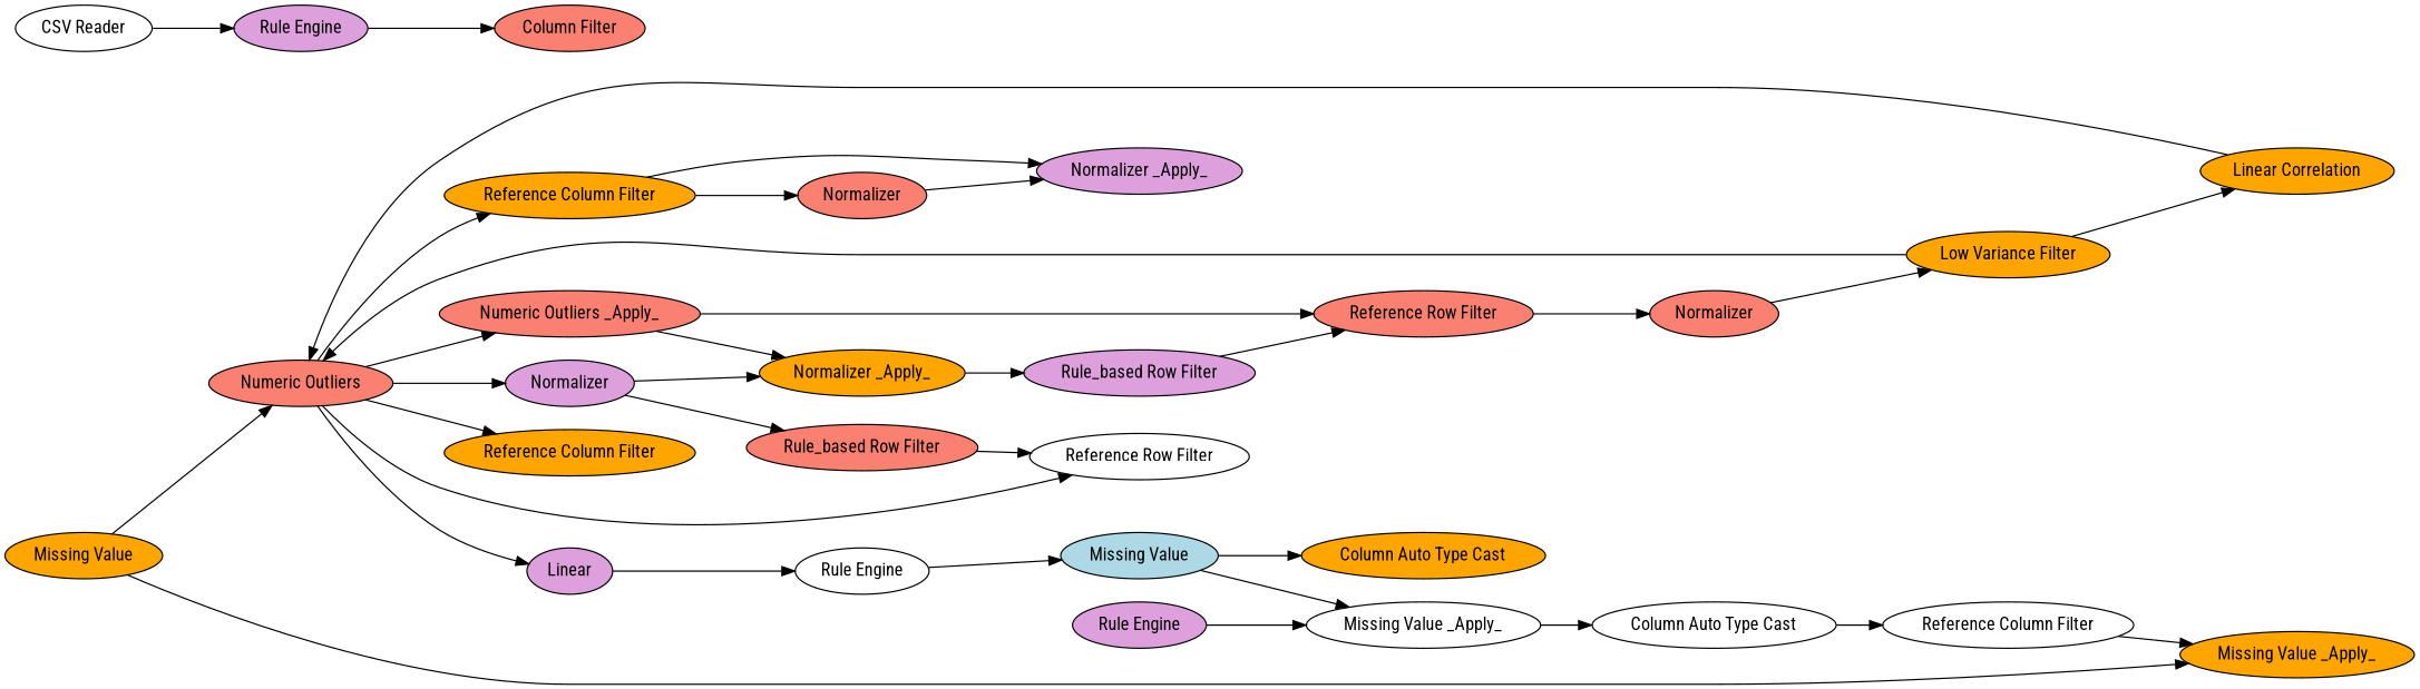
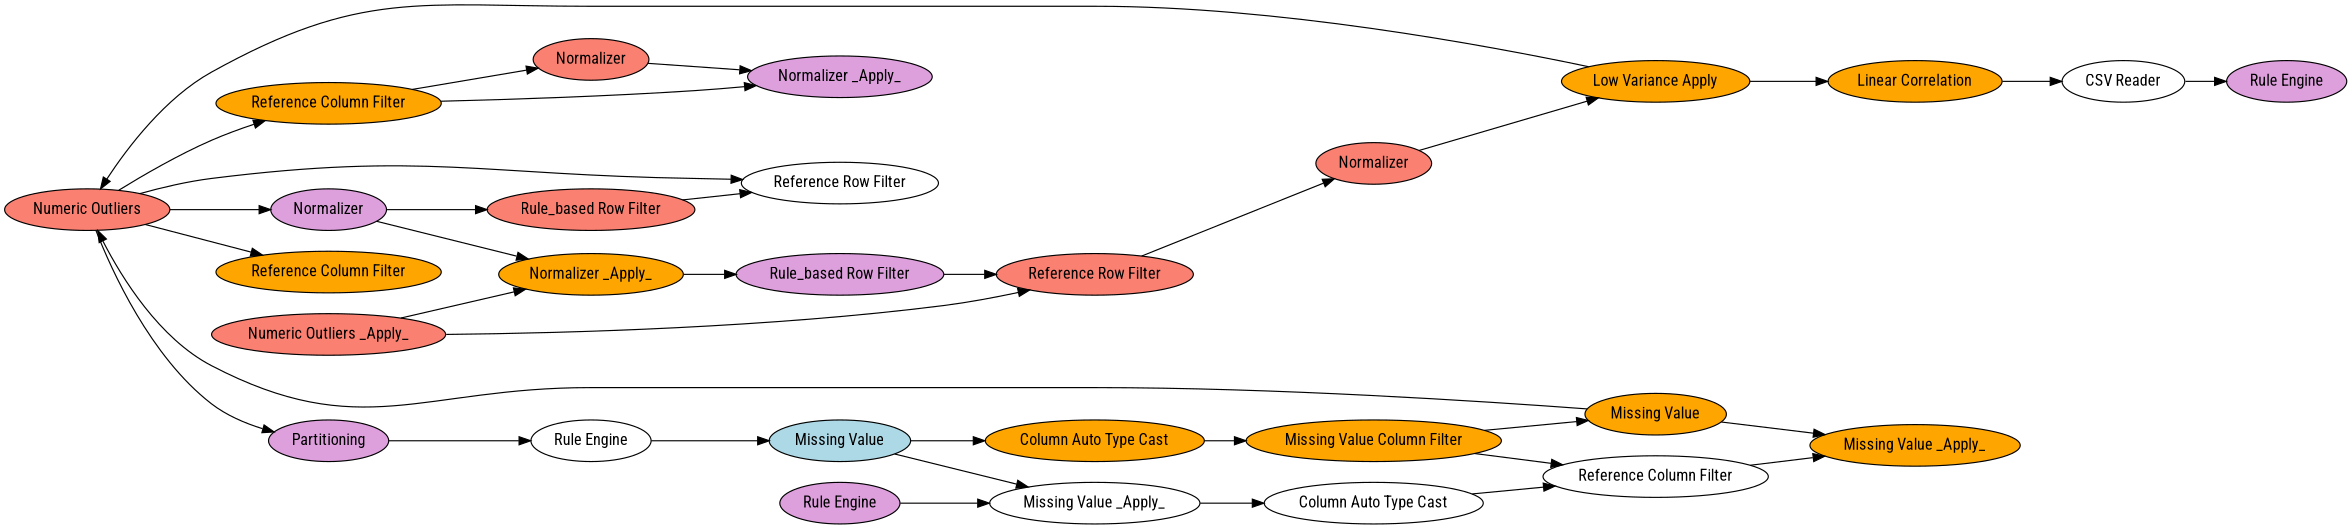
  digraph {
    fontname="Roboto Condensed"
    rankdir=LR
    node [fillcolor=orange fontname="Roboto Condensed" style=filled]
    edge [fontname="Roboto Condensed"]
    n1 [fillcolor=salmon label="Numeric Outliers"]
    n2 [label="Reference Column Filter"]
    n3 [fillcolor=salmon label="Numeric Outliers _Apply_"]
    n4 [fillcolor=white label="Reference Row Filter"]
    n5 [fillcolor=plum label=Normalizer]
    n6 [label="Reference Column Filter"]
-   n7 [fillcolor=plum label=Linear]
+   n7 [fillcolor=plum label=Partitioning]
    n8 [fillcolor=salmon label=Normalizer]
    n9 [fillcolor=plum label="Normalizer _Apply_"]
    n10 [fillcolor=salmon label="Reference Row Filter"]
    n11 [label="Normalizer _Apply_"]
    n12 [fillcolor=salmon label="Rule_based Row Filter"]
    n13 [fillcolor=salmon label=Normalizer]
-   n14 [label="Low Variance Filter"]
+   n14 [label="Low Variance Apply"]
    n15 [label="Linear Correlation"]
    n16 [fillcolor=plum label="Rule_based Row Filter"]
    n17 [label="Missing Value"]
    n18 [label="Missing Value _Apply_"]
    n19 [fillcolor=plum label="Rule Engine"]
-   n20 [fillcolor=salmon label="Column Filter"]
    n21 [fillcolor=white label="Rule Engine"]
    n22 [fillcolor=plum label="Rule Engine"]
    n23 [fillcolor=white label="Missing Value _Apply_"]
    n24 [fillcolor=white label="Column Auto Type Cast"]
    n25 [fillcolor=white label="Reference Column Filter"]
    n26 [fillcolor=white label="CSV Reader"]
    n27 [fillcolor=lightblue label="Missing Value"]
    n28 [label="Column Auto Type Cast"]
+   n29 [label="Missing Value Column Filter"]
    n1 -> n2
-   n1 -> n3
    n1 -> n4
    n1 -> n5
    n1 -> n6
    n1 -> n7
    n2 -> n8
    n2 -> n9
    n3 -> n10
    n3 -> n11
    n5 -> n11
    n5 -> n12
    n7 -> n21
    n8 -> n9
    n10 -> n13
    n11 -> n16
    n12 -> n4
    n13 -> n14
    n14 -> n1
    n14 -> n15
-   n15 -> n1
+   n15 -> n26
    n16 -> n10
    n17 -> n1
    n17 -> n18
-   n19 -> n20
    n21 -> n27
    n22 -> n23
    n23 -> n24
    n24 -> n25
    n25 -> n18
    n26 -> n19
    n27 -> n23
    n27 -> n28
+   n28 -> n29
+   n29 -> n17
+   n29 -> n25
  }
